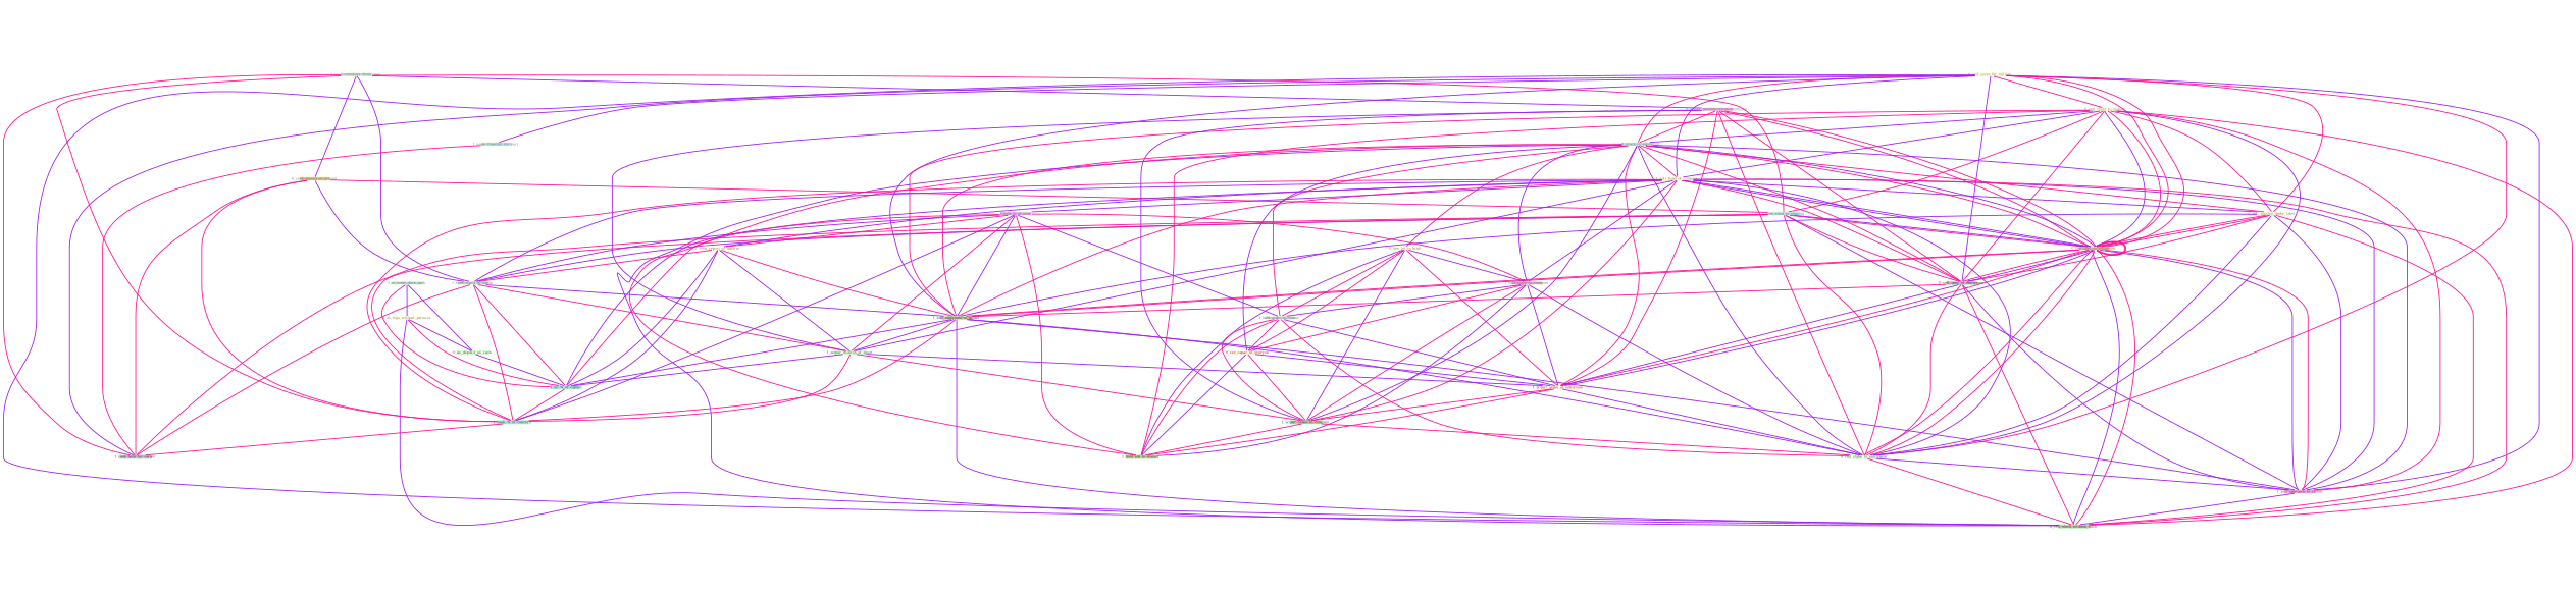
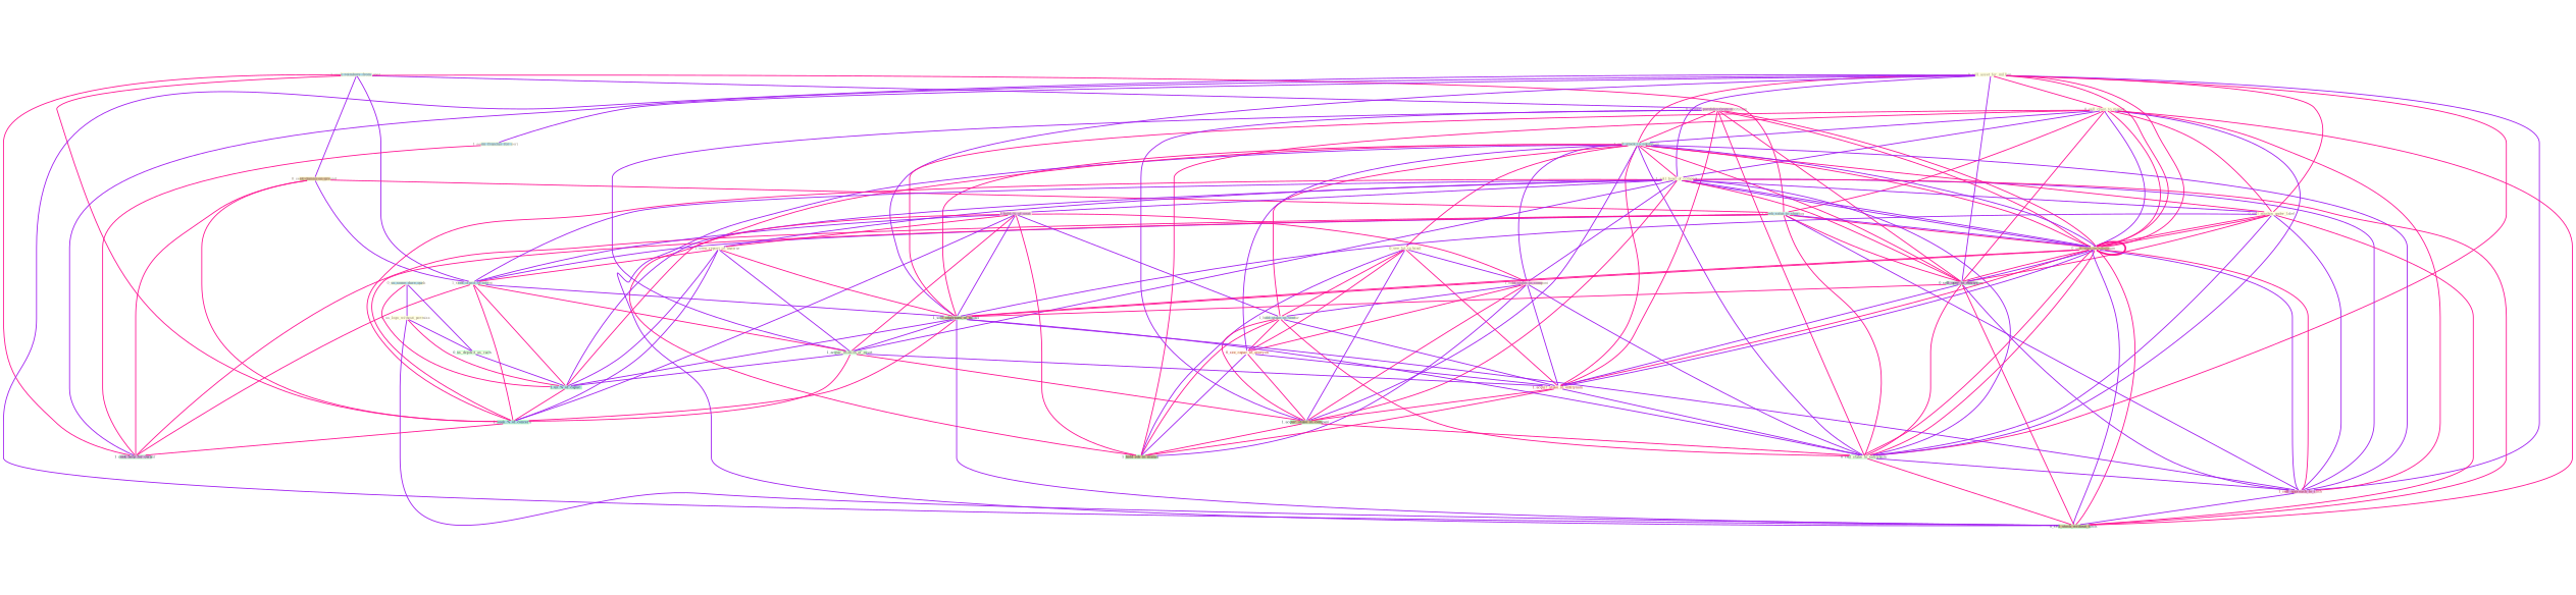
  graph {
    node [color="#ffffe0" fillcolor=lightyellow fixedsize=true fontcolor="#8b7d6b" fontsize=4 shape=polygon style=filled]
    edge [color=deeppink w=1]
    "1_seek_reimburs_from_oper " [fillcolor=lightblue height=.06 width=.5]
    "0_sell_asset_for_million " [height=.06 width=.5]
    "0_seek_damag_on_ground " [fillcolor=tan height=.06 width=.5]
    "0_sell_chain_to_manag " [height=.06 width=.5]
    "1_seem_franchis_for_seri " [fillcolor=lightblue height=.06 width=.5]
    "0_acquir_portfolio_from_entitynam " [fillcolor=plum height=.06 width=.5]
    "1_sell_stock_in_entitynam " [fillcolor=lightblue height=.06 width=.5]
    "1_seek_solut_to_shortag " [fillcolor=lightblue height=.06 width=.5]
    "1_sell_bond_of_compani " [height=.06 width=.5]
    "0_sell_machin_under_label " [height=.06 width=.5]
    "0_see_lot_in_kind " [height=.06 width=.5]
    "0_sell_busi_to_entitynam " [fillcolor=tan height=.06 width=.5]
    "1_hold_%_of_seat " [fillcolor=plum height=.06 width=.5]
    "1_seen_report_of_unawar " [height=.06 width=.5]
    "1_seek_clarif_of_intent " [fillcolor=lightblue height=.06 width=.5]
    "1_hold_stake_in_compani " [fillcolor=plum height=.06 width=.5]
    "0_us_some_dure_quak " [fillcolor=lightblue height=.06 width=.5]
-   "0_us_logo_without_permiss " [height=.06 width=.5 label="2_us_logo_without_permiss"]
+   "0_us_logo_without_permiss " [height=.06 width=.5]
    "1_hold_stake_in_ventur " [fillcolor=lightblue height=.06 width=.5]
    n20 [color="#fff0f5" fontcolor="#b22222" height=.06 label="0_see_capac_in_everyon" width=.5]
    "1_acquir_stake_in_entitynam " [color="#fff0f5" fontcolor="#b22222" height=.06 width=.5]
-   "1_sell_approach_to_client " [color="#fff0f5" fillcolor=plum fontcolor="#b22222" height=.06 width=.5]
+   "1_sell_approach_to_client " [color="#fff0f5" fillcolor=plum fontcolor="#b22222" height=.06 width=.5 label="1_sell_approach_to_cach"]
    "1_seek_%_of_concern " [color="#BDFCC9" fillcolor=lightblue fontcolor="#2f4f4f" height=.06 width=.5]
    "1_seek_help_for_owner " [color="#BDFCC9" fillcolor=plum fontcolor="#2f4f4f" height=.06 width=.5]
    "0_sell_oper_to_entitynam " [color="#BDFCC9" fillcolor=plum fontcolor="#2f4f4f" height=.06 width=.5]
    "1_sell_othernum_of_model " [color="#BDFCC9" fillcolor=tan fontcolor="#2f4f4f" height=.06 width=.5]
    "0_sell_stake_to_entitynam " [color="#BDFCC9" fontcolor="#2f4f4f" height=.06 width=.5]
    "0_sell_stock_without_hitch " [color="#BDFCC9" fillcolor=tan fontcolor="#2f4f4f" height=.06 width=.5]
    "1_hold_job_in_manag " [color="#BDFCC9" fillcolor=tan fontcolor="#2f4f4f" height=.06 width=.5]
    "1_acquir_million_of_asset " [color="#BDFCC9" fontcolor="#2f4f4f" height=.06 width=.5]
    "1_acquir_stake_in_compani " [color="#BDFCC9" fillcolor=tan fontcolor="#2f4f4f" height=.06 width=.5]
    "1_us_%_of_capac " [color="#BDFCC9" fillcolor=lightblue fontcolor="#2f4f4f" height=.06 width=.5]
    "0_us_deposit_as_cach " [color="#BDFCC9" fontcolor="#2f4f4f" height=.06 width=.5]
    subgraph sub_1 {
      "1_seek_reimburs_from_oper "
      "0_sell_asset_for_million "
      "0_seek_damag_on_ground "
      "0_sell_chain_to_manag "
      "1_seem_franchis_for_seri "
      "0_acquir_portfolio_from_entitynam "
      "1_sell_stock_in_entitynam "
      "1_seek_solut_to_shortag "
      "1_sell_bond_of_compani "
      "0_sell_machin_under_label "
      "0_see_lot_in_kind "
      "0_sell_busi_to_entitynam "
      "1_hold_%_of_seat "
      "1_seen_report_of_unawar "
      "1_seek_clarif_of_intent "
      "1_hold_stake_in_compani "
      "0_us_some_dure_quak "
      "0_us_logo_without_permiss "
      "1_hold_stake_in_ventur "
    }
    subgraph sub_2 {
      n20
      "1_acquir_stake_in_entitynam "
      "1_sell_approach_to_client "
    }
    "1_seek_reimburs_from_oper " -- "0_seek_damag_on_ground " [color=purple]
    "1_seek_reimburs_from_oper " -- "0_acquir_portfolio_from_entitynam " [color=purple]
    "1_seek_reimburs_from_oper " -- "1_seek_solut_to_shortag "
    "1_seek_reimburs_from_oper " -- "1_seek_clarif_of_intent " [color=purple]
    "1_seek_reimburs_from_oper " -- "1_seek_%_of_concern "
    "1_seek_reimburs_from_oper " -- "1_seek_help_for_owner "
    "0_sell_asset_for_million " -- "0_sell_chain_to_manag "
    "0_sell_asset_for_million " -- "1_seem_franchis_for_seri " [color=purple]
    "0_sell_asset_for_million " -- "1_sell_stock_in_entitynam "
    "0_sell_asset_for_million " -- "1_sell_bond_of_compani " [color=purple]
    "0_sell_asset_for_million " -- "0_sell_machin_under_label "
    "0_sell_asset_for_million " -- "0_sell_busi_to_entitynam "
    "0_sell_asset_for_million " -- "0_sell_busi_to_entitynam "
    "0_sell_asset_for_million " -- "1_sell_approach_to_client " [color=purple]
    "0_sell_asset_for_million " -- "1_seek_help_for_owner " [color=purple]
    "0_sell_asset_for_million " -- "0_sell_oper_to_entitynam " [color=purple]
    "0_sell_asset_for_million " -- "1_sell_othernum_of_model " [color=purple]
    "0_sell_asset_for_million " -- "0_sell_stake_to_entitynam "
    "0_sell_asset_for_million " -- "0_sell_stock_without_hitch " [color=purple]
    "0_seek_damag_on_ground " -- "1_seek_solut_to_shortag "
    "0_seek_damag_on_ground " -- "1_seek_clarif_of_intent " [color=purple]
    "0_seek_damag_on_ground " -- "1_seek_%_of_concern "
    "0_seek_damag_on_ground " -- "1_seek_help_for_owner "
    "0_sell_chain_to_manag " -- "1_sell_stock_in_entitynam " [color=purple]
    "0_sell_chain_to_manag " -- "1_seek_solut_to_shortag "
    "0_sell_chain_to_manag " -- "1_sell_bond_of_compani " [color=purple]
    "0_sell_chain_to_manag " -- "0_sell_machin_under_label "
    "0_sell_chain_to_manag " -- "0_sell_busi_to_entitynam " [color=purple w=2]
    "0_sell_chain_to_manag " -- "0_sell_busi_to_entitynam " [w=2]
    "0_sell_chain_to_manag " -- "1_sell_approach_to_client " [w=2]
    "0_sell_chain_to_manag " -- "0_sell_oper_to_entitynam " [w=2]
    "0_sell_chain_to_manag " -- "1_sell_othernum_of_model "
    "0_sell_chain_to_manag " -- "0_sell_stake_to_entitynam " [color=purple w=2]
    "0_sell_chain_to_manag " -- "0_sell_stock_without_hitch "
    "0_sell_chain_to_manag " -- "1_hold_job_in_manag "
    "1_seem_franchis_for_seri " -- "1_seek_help_for_owner "
    "0_acquir_portfolio_from_entitynam " -- "1_sell_stock_in_entitynam "
    "0_acquir_portfolio_from_entitynam " -- "0_sell_busi_to_entitynam "
    "0_acquir_portfolio_from_entitynam " -- "0_sell_busi_to_entitynam "
    "0_acquir_portfolio_from_entitynam " -- "1_acquir_stake_in_entitynam " [w=2]
    "0_acquir_portfolio_from_entitynam " -- "0_sell_oper_to_entitynam "
    "0_acquir_portfolio_from_entitynam " -- "0_sell_stake_to_entitynam "
    "0_acquir_portfolio_from_entitynam " -- "1_acquir_million_of_asset " [color=purple]
    "0_acquir_portfolio_from_entitynam " -- "1_acquir_stake_in_compani " [color=purple]
    "1_sell_stock_in_entitynam " -- "1_sell_bond_of_compani "
    "1_sell_stock_in_entitynam " -- "0_sell_machin_under_label "
    "1_sell_stock_in_entitynam " -- "0_see_lot_in_kind "
    "1_sell_stock_in_entitynam " -- "0_sell_busi_to_entitynam " [w=2]
    "1_sell_stock_in_entitynam " -- "0_sell_busi_to_entitynam " [color=purple w=2]
    "1_sell_stock_in_entitynam " -- "1_hold_stake_in_compani " [color=purple]
    "1_sell_stock_in_entitynam " -- "1_hold_stake_in_ventur "
    "1_sell_stock_in_entitynam " -- n20 [color=purple]
    "1_sell_stock_in_entitynam " -- "1_acquir_stake_in_entitynam " [w=2]
    "1_sell_stock_in_entitynam " -- "1_sell_approach_to_client " [color=purple]
    "1_sell_stock_in_entitynam " -- "0_sell_oper_to_entitynam " [w=2]
    "1_sell_stock_in_entitynam " -- "1_sell_othernum_of_model "
    "1_sell_stock_in_entitynam " -- "0_sell_stake_to_entitynam " [color=purple w=2]
    "1_sell_stock_in_entitynam " -- "0_sell_stock_without_hitch " [color=purple w=2]
    "1_sell_stock_in_entitynam " -- "1_hold_job_in_manag "
    "1_sell_stock_in_entitynam " -- "1_acquir_stake_in_compani " [color=purple]
    "1_seek_solut_to_shortag " -- "0_sell_busi_to_entitynam "
    "1_seek_solut_to_shortag " -- "0_sell_busi_to_entitynam " [color=purple]
    "1_seek_solut_to_shortag " -- "1_seek_clarif_of_intent " [color=purple]
    "1_seek_solut_to_shortag " -- "1_sell_approach_to_client " [color=purple]
    "1_seek_solut_to_shortag " -- "1_seek_%_of_concern "
    "1_seek_solut_to_shortag " -- "1_seek_help_for_owner "
    "1_seek_solut_to_shortag " -- "0_sell_oper_to_entitynam "
    "1_seek_solut_to_shortag " -- "0_sell_stake_to_entitynam "
    "1_sell_bond_of_compani " -- "0_sell_machin_under_label " [color=purple]
    "1_sell_bond_of_compani " -- "0_sell_busi_to_entitynam " [color=purple]
    "1_sell_bond_of_compani " -- "0_sell_busi_to_entitynam " [color=purple]
    "1_sell_bond_of_compani " -- "1_hold_%_of_seat " [color=purple]
    "1_sell_bond_of_compani " -- "1_seen_report_of_unawar " [color=purple]
    "1_sell_bond_of_compani " -- "1_seek_clarif_of_intent " [color=purple]
    "1_sell_bond_of_compani " -- "1_hold_stake_in_compani " [color=purple]
    "1_sell_bond_of_compani " -- "1_sell_approach_to_client " [color=purple]
    "1_sell_bond_of_compani " -- "1_seek_%_of_concern "
    "1_sell_bond_of_compani " -- "0_sell_oper_to_entitynam "
-   "1_sell_bond_of_compani " -- "1_sell_othernum_of_model " [w=2]
    "1_sell_bond_of_compani " -- "0_sell_stake_to_entitynam " [color=purple]
    "1_sell_bond_of_compani " -- "0_sell_stock_without_hitch "
    "1_sell_bond_of_compani " -- "1_acquir_million_of_asset " [color=purple]
    "1_sell_bond_of_compani " -- "1_acquir_stake_in_compani "
    "1_sell_bond_of_compani " -- "1_us_%_of_capac " [color=purple]
    "0_sell_machin_under_label " -- "0_sell_busi_to_entitynam "
    "0_sell_machin_under_label " -- "0_sell_busi_to_entitynam "
    "0_sell_machin_under_label " -- "1_sell_approach_to_client " [color=purple]
    "0_sell_machin_under_label " -- "0_sell_oper_to_entitynam "
    "0_sell_machin_under_label " -- "1_sell_othernum_of_model " [color=purple]
    "0_sell_machin_under_label " -- "0_sell_stake_to_entitynam " [color=purple]
    "0_sell_machin_under_label " -- "0_sell_stock_without_hitch "
    "0_see_lot_in_kind " -- "1_hold_stake_in_compani " [color=purple]
    "0_see_lot_in_kind " -- "1_hold_stake_in_ventur "
    "0_see_lot_in_kind " -- n20 [w=2]
    "0_see_lot_in_kind " -- "1_acquir_stake_in_entitynam "
    "0_see_lot_in_kind " -- "1_hold_job_in_manag " [color=purple]
    "0_see_lot_in_kind " -- "1_acquir_stake_in_compani " [color=purple]
    "0_sell_busi_to_entitynam " -- "0_sell_busi_to_entitynam " [style=bold w=4]
    "0_sell_busi_to_entitynam " -- "1_acquir_stake_in_entitynam "
    "0_sell_busi_to_entitynam " -- "1_acquir_stake_in_entitynam " [color=purple]
    "0_sell_busi_to_entitynam " -- "1_sell_approach_to_client " [color=purple w=2]
    "0_sell_busi_to_entitynam " -- "1_sell_approach_to_client " [w=2]
    "0_sell_busi_to_entitynam " -- "0_sell_oper_to_entitynam " [w=3]
    "0_sell_busi_to_entitynam " -- "0_sell_oper_to_entitynam " [color=purple w=3]
    "0_sell_busi_to_entitynam " -- "1_sell_othernum_of_model "
    "0_sell_busi_to_entitynam " -- "1_sell_othernum_of_model "
    "0_sell_busi_to_entitynam " -- "0_sell_stake_to_entitynam " [w=3]
    "0_sell_busi_to_entitynam " -- "0_sell_stake_to_entitynam " [w=3]
    "0_sell_busi_to_entitynam " -- "0_sell_stock_without_hitch " [color=purple]
    "0_sell_busi_to_entitynam " -- "0_sell_stock_without_hitch "
    "1_hold_%_of_seat " -- "1_seen_report_of_unawar "
    "1_hold_%_of_seat " -- "1_seek_clarif_of_intent " [color=purple]
    "1_hold_%_of_seat " -- "1_hold_stake_in_compani "
    "1_hold_%_of_seat " -- "1_hold_stake_in_ventur " [color=purple]
    "1_hold_%_of_seat " -- "1_seek_%_of_concern " [color=purple w=2]
    "1_hold_%_of_seat " -- "1_sell_othernum_of_model " [color=purple]
    "1_hold_%_of_seat " -- "1_hold_job_in_manag "
    "1_hold_%_of_seat " -- "1_acquir_million_of_asset "
    "1_hold_%_of_seat " -- "1_us_%_of_capac " [w=2]
    "1_seen_report_of_unawar " -- "1_seek_clarif_of_intent "
    "1_seen_report_of_unawar " -- "1_seek_%_of_concern " [color=purple]
    "1_seen_report_of_unawar " -- "1_sell_othernum_of_model "
    "1_seen_report_of_unawar " -- "1_acquir_million_of_asset " [color=purple]
    "1_seen_report_of_unawar " -- "1_us_%_of_capac " [color=purple]
    "1_seek_clarif_of_intent " -- "1_seek_%_of_concern " [w=2]
    "1_seek_clarif_of_intent " -- "1_seek_help_for_owner "
    "1_seek_clarif_of_intent " -- "1_sell_othernum_of_model " [color=purple]
    "1_seek_clarif_of_intent " -- "1_acquir_million_of_asset "
    "1_seek_clarif_of_intent " -- "1_us_%_of_capac "
    "1_hold_stake_in_compani " -- "1_hold_stake_in_ventur " [color=purple w=3]
    "1_hold_stake_in_compani " -- n20
    "1_hold_stake_in_compani " -- "1_acquir_stake_in_entitynam " [color=purple w=2]
    "1_hold_stake_in_compani " -- "0_sell_stake_to_entitynam " [color=purple]
    "1_hold_stake_in_compani " -- "1_hold_job_in_manag " [color=purple w=2]
    "1_hold_stake_in_compani " -- "1_acquir_stake_in_compani " [w=3]
    "0_us_some_dure_quak " -- "0_us_logo_without_permiss " [color=purple]
    "0_us_some_dure_quak " -- "1_us_%_of_capac "
    "0_us_some_dure_quak " -- "0_us_deposit_as_cach " [color=purple]
    "0_us_logo_without_permiss " -- "0_sell_stock_without_hitch " [color=purple]
    "0_us_logo_without_permiss " -- "1_us_%_of_capac "
    "0_us_logo_without_permiss " -- "0_us_deposit_as_cach " [color=purple]
    "1_hold_stake_in_ventur " -- n20
    "1_hold_stake_in_ventur " -- "1_acquir_stake_in_entitynam " [color=purple w=2]
    "1_hold_stake_in_ventur " -- "0_sell_stake_to_entitynam "
    "1_hold_stake_in_ventur " -- "1_hold_job_in_manag " [w=2]
    "1_hold_stake_in_ventur " -- "1_acquir_stake_in_compani " [w=2]
    n20 -- "1_acquir_stake_in_entitynam " [color=purple]
    n20 -- "1_hold_job_in_manag " [color=purple]
    n20 -- "1_acquir_stake_in_compani "
    "1_acquir_stake_in_entitynam " -- "0_sell_stake_to_entitynam " [color=purple w=2]
    "1_acquir_stake_in_entitynam " -- "1_hold_job_in_manag "
    "1_acquir_stake_in_entitynam " -- "1_acquir_stake_in_compani " [w=3]
    "1_sell_approach_to_client " -- "0_sell_stock_without_hitch " [color=purple]
    "1_seek_%_of_concern " -- "1_seek_help_for_owner "
    "0_sell_oper_to_entitynam " -- "1_acquir_stake_in_entitynam " [color=purple]
    "0_sell_oper_to_entitynam " -- "1_sell_approach_to_client " [color=purple w=2]
    "0_sell_oper_to_entitynam " -- "1_sell_othernum_of_model "
    "0_sell_oper_to_entitynam " -- "0_sell_stake_to_entitynam " [w=3]
    "0_sell_oper_to_entitynam " -- "0_sell_stock_without_hitch "
    "1_sell_othernum_of_model " -- "1_sell_approach_to_client " [color=purple]
    "1_sell_othernum_of_model " -- "1_seek_%_of_concern "
    "1_sell_othernum_of_model " -- "0_sell_stake_to_entitynam " [color=purple]
    "1_sell_othernum_of_model " -- "0_sell_stock_without_hitch " [color=purple]
    "1_sell_othernum_of_model " -- "1_acquir_million_of_asset " [color=purple]
    "1_sell_othernum_of_model " -- "1_us_%_of_capac " [color=purple]
    "0_sell_stake_to_entitynam " -- "1_sell_approach_to_client " [color=purple w=2]
    "0_sell_stake_to_entitynam " -- "0_sell_stock_without_hitch "
    "1_acquir_million_of_asset " -- "1_acquir_stake_in_entitynam " [color=purple]
    "1_acquir_million_of_asset " -- "1_seek_%_of_concern "
    "1_acquir_million_of_asset " -- "1_acquir_stake_in_compani "
    "1_acquir_million_of_asset " -- "1_us_%_of_capac " [color=purple]
    "1_acquir_stake_in_compani " -- "0_sell_stake_to_entitynam "
    "1_acquir_stake_in_compani " -- "1_hold_job_in_manag "
    "1_us_%_of_capac " -- "1_seek_%_of_concern " [w=2]
    "0_us_deposit_as_cach " -- "1_us_%_of_capac " [color=purple]
  }
